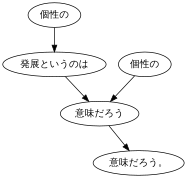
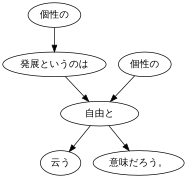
  digraph {
    fontname="Playfair Display"
    node [fontname="Playfair Display"]
    edge [fontname="Playfair Display"]
    n1 [label="個性の"]
    n2 [label="発展というのは"]
-   n3 [label="意味だろう"]
+   n3 [label="自由と"]
+   n4 [label="云う"]
    n5 [label="意味だろう。"]
    n6 [label="個性の"]
    n1 -> n2
    n2 -> n3
+   n3 -> n4
    n3 -> n5
    n6 -> n3
  }
